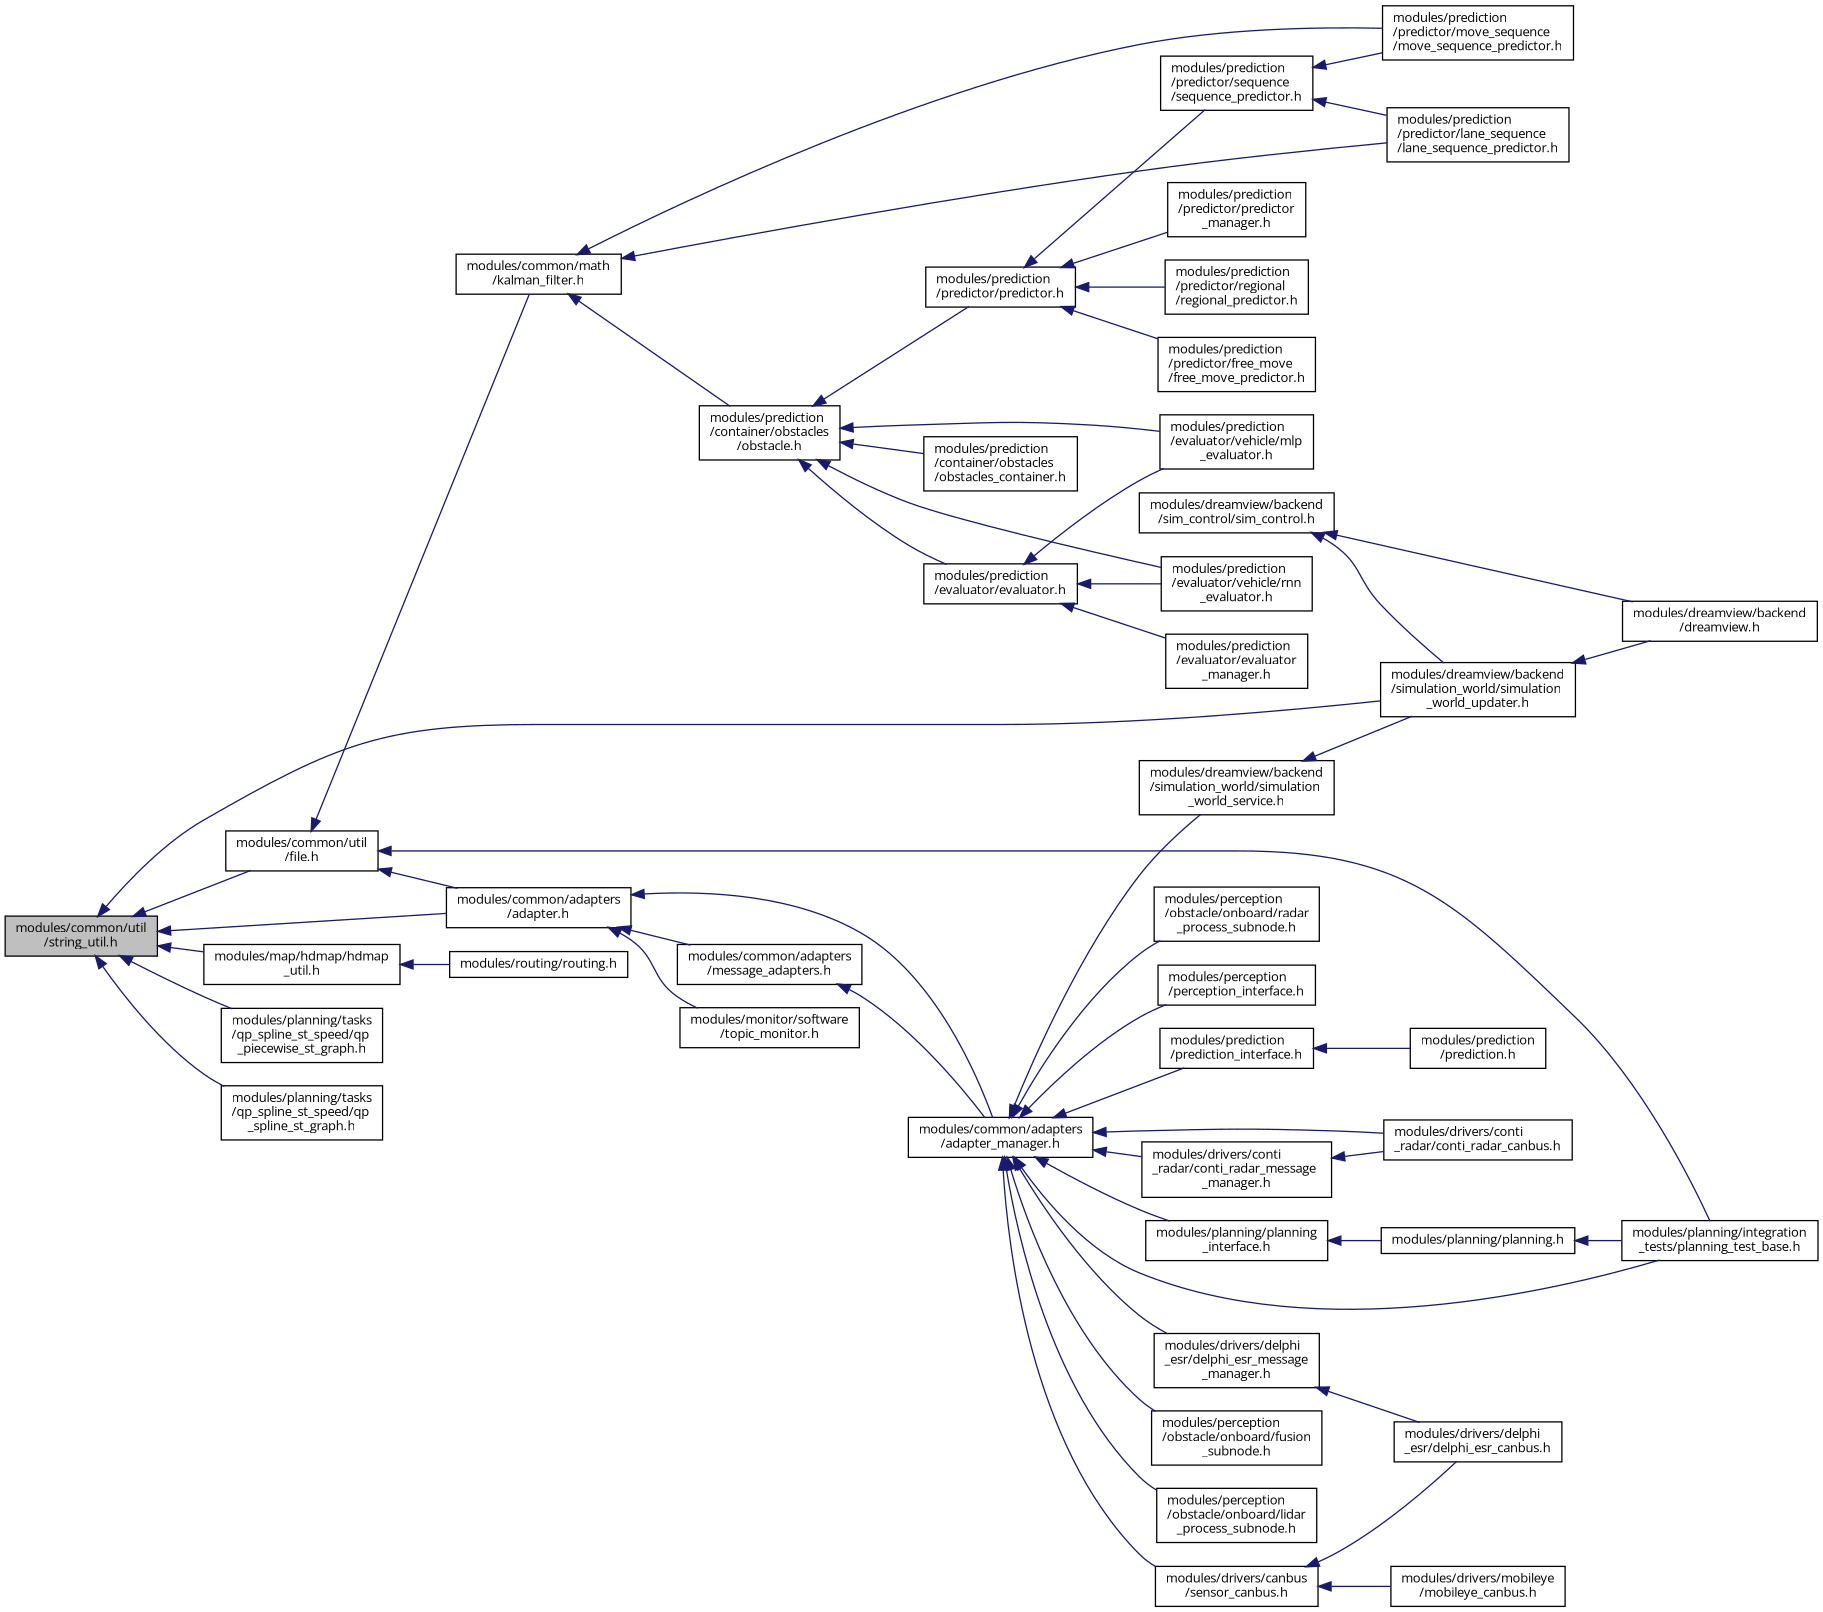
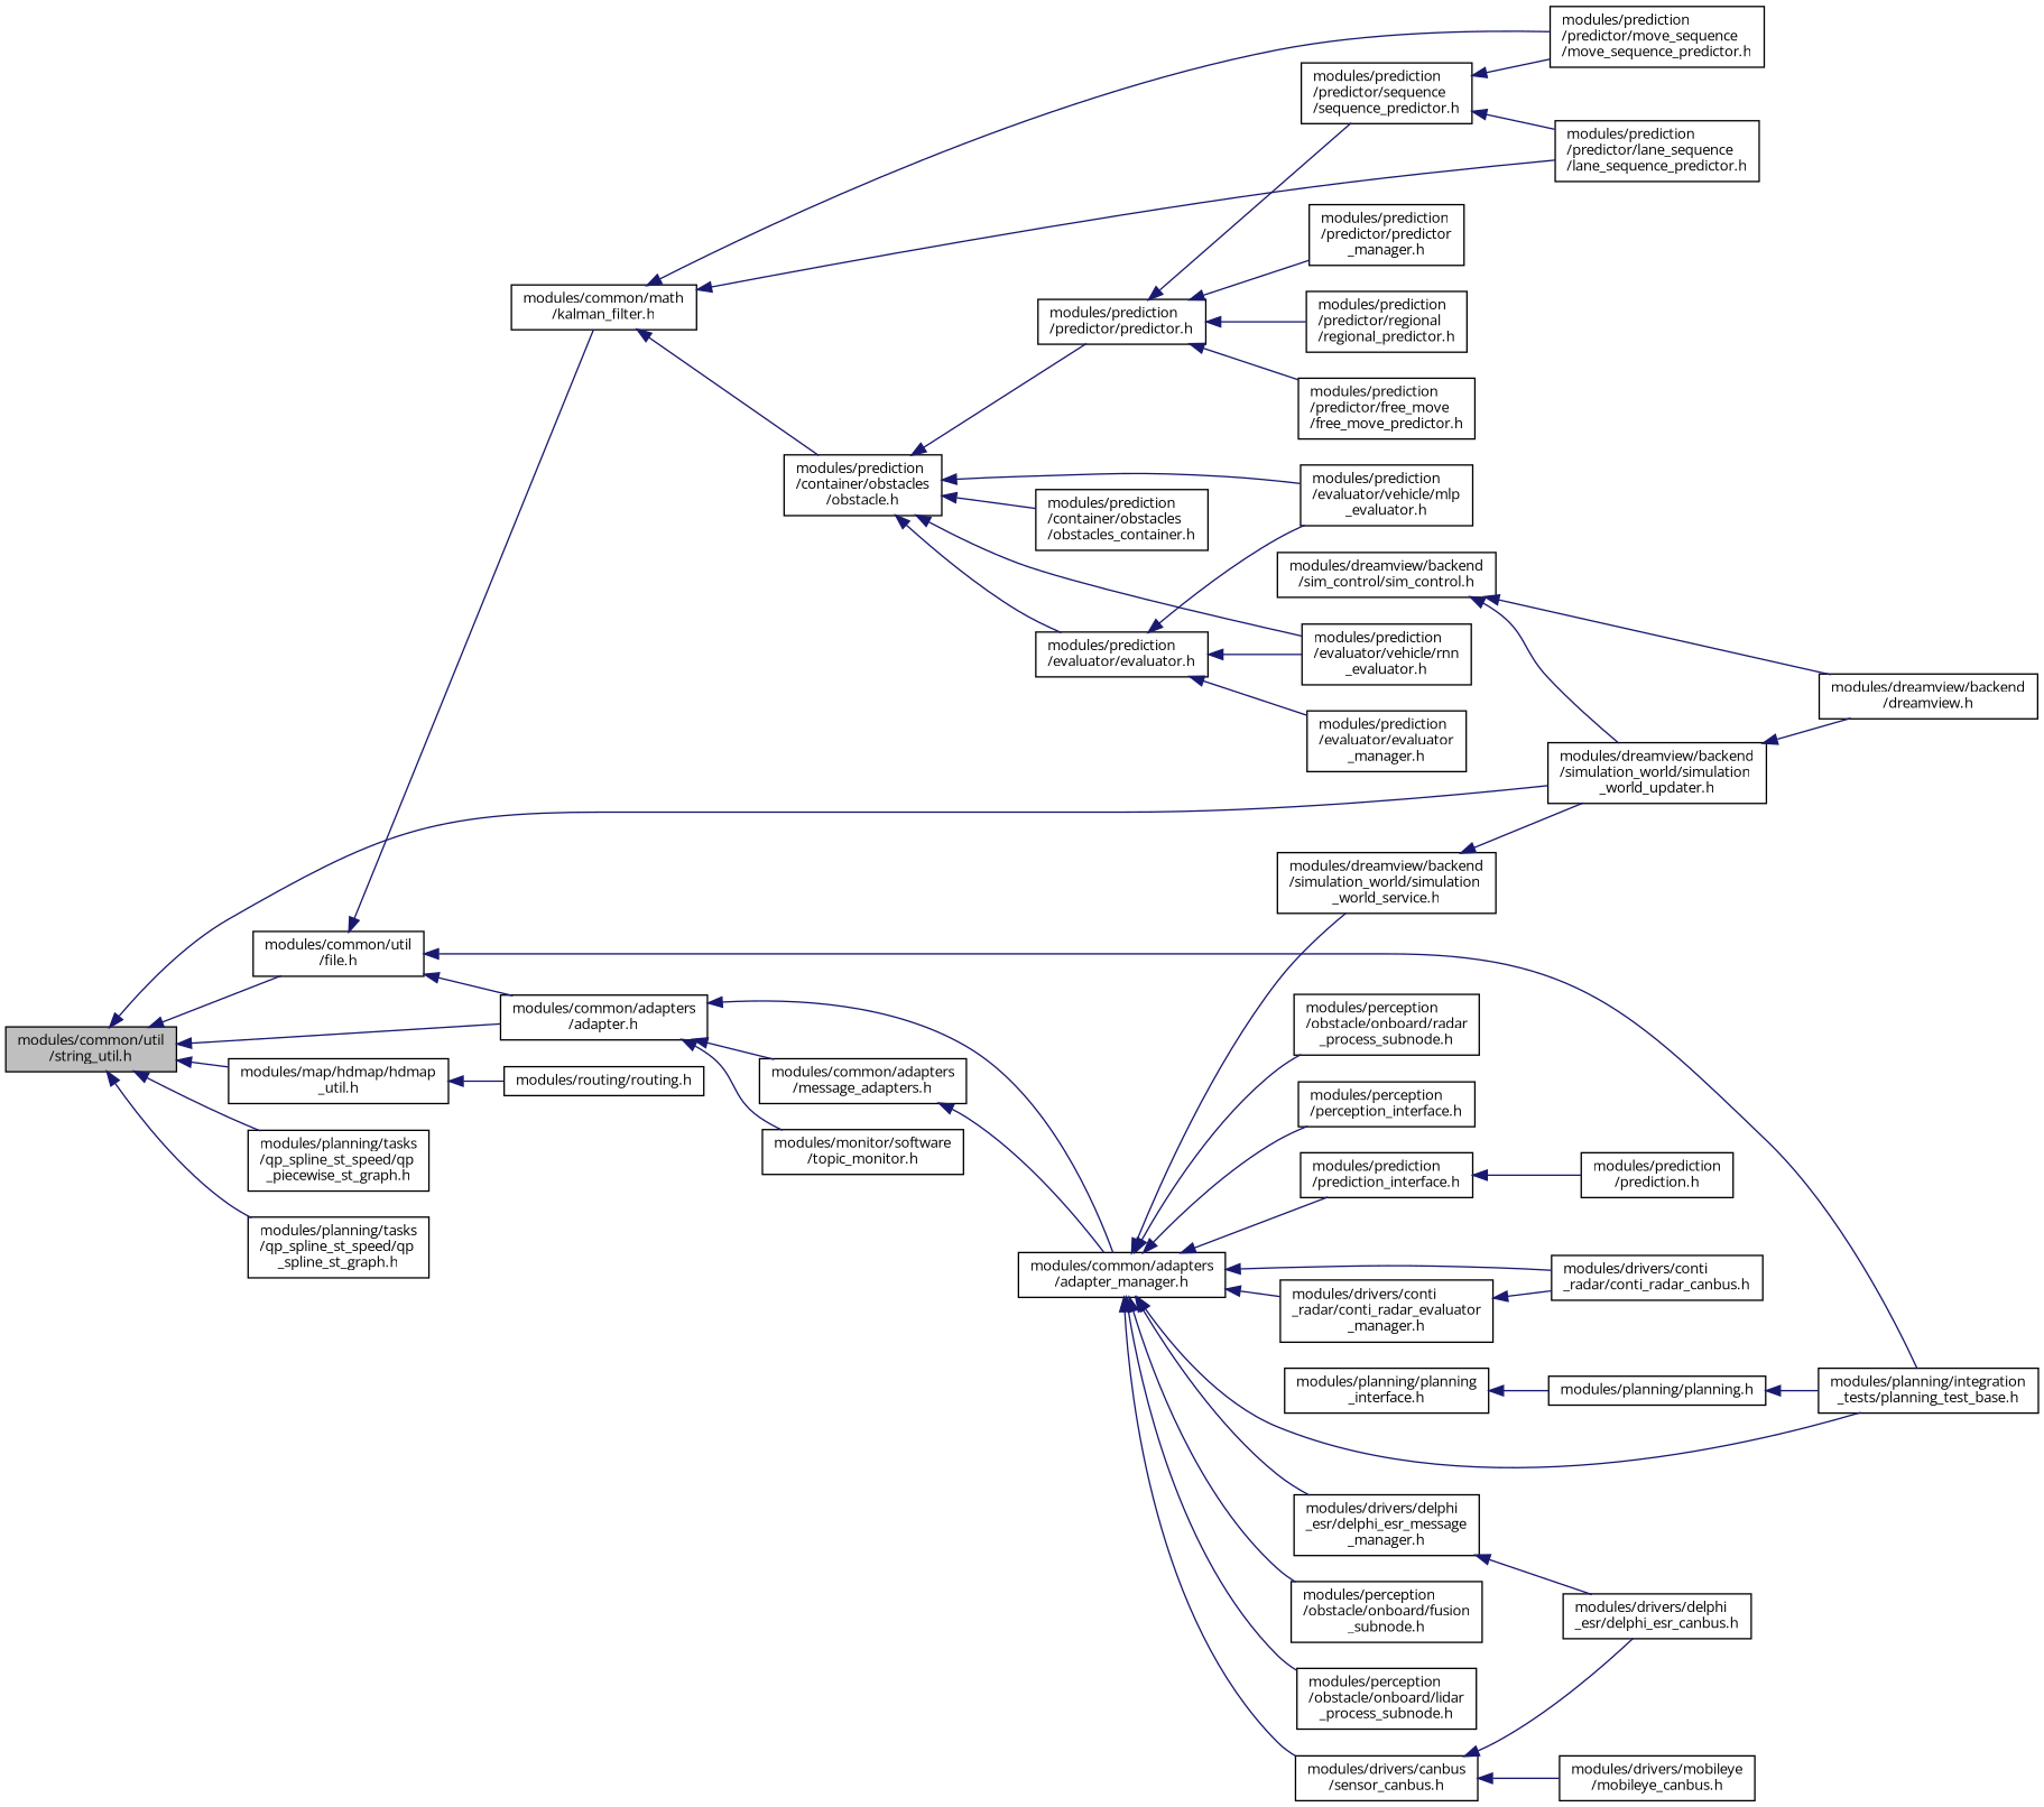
  digraph {
    fontname="Open Sans"
    rankdir=LR
    node [color=black fillcolor=white fontname="Open Sans" fontsize=10 shape=record style=filled]
    edge [color=midnightblue dir=back fontname="Open Sans" fontsize=10 labelfontname=Helvetica labelfontsize=10 style=solid]
    n1 [fillcolor=grey75 fontcolor=black height=0.2 label="modules/common/util\l/string_util.h" width=0.4]
    n2 [height=0.2 label="modules/common/util\l/file.h" width=0.4]
    n3 [height=0.2 label="modules/common/adapters\l/adapter.h" width=0.4]
    n4 [height=0.2 label="modules/dreamview/backend\l/simulation_world/simulation\l_world_updater.h" width=0.4]
    n5 [height=0.2 label="modules/map/hdmap/hdmap\l_util.h" width=0.4]
    n6 [height=0.2 label="modules/planning/tasks\l/qp_spline_st_speed/qp\l_piecewise_st_graph.h" width=0.4]
    n7 [height=0.2 label="modules/planning/tasks\l/qp_spline_st_speed/qp\l_spline_st_graph.h" width=0.4]
    n8 [height=0.2 label="modules/common/math\l/kalman_filter.h" width=0.4]
    n9 [height=0.2 label="modules/planning/integration\l_tests/planning_test_base.h" width=0.4]
    n10 [height=0.2 label="modules/common/adapters\l/adapter_manager.h" width=0.4]
    n11 [height=0.2 label="modules/common/adapters\l/message_adapters.h" width=0.4]
    n12 [height=0.2 label="modules/monitor/software\l/topic_monitor.h" width=0.4]
    n13 [height=0.2 label="modules/dreamview/backend\l/dreamview.h" width=0.4]
    n14 [height=0.2 label="modules/prediction\l/container/obstacles\l/obstacle.h" width=0.4]
    n15 [height=0.2 label="modules/prediction\l/predictor/lane_sequence\l/lane_sequence_predictor.h" width=0.4]
    n16 [height=0.2 label="modules/prediction\l/predictor/move_sequence\l/move_sequence_predictor.h" width=0.4]
    n17 [height=0.2 label="modules/routing/routing.h" width=0.4]
    n18 [height=0.2 label="modules/dreamview/backend\l/simulation_world/simulation\l_world_service.h" width=0.4]
    n19 [height=0.2 label="modules/drivers/canbus\l/sensor_canbus.h" width=0.4]
    n20 [height=0.2 label="modules/drivers/conti\l_radar/conti_radar_canbus.h" width=0.4]
-   n21 [height=0.2 label="modules/drivers/conti\l_radar/conti_radar_message\l_manager.h" width=0.4]
+   n21 [height=0.2 label="modules/drivers/conti\l_radar/conti_radar_evaluator\l_manager.h" width=0.4]
    n22 [height=0.2 label="modules/drivers/delphi\l_esr/delphi_esr_message\l_manager.h" width=0.4]
    n23 [height=0.2 label="modules/perception\l/obstacle/onboard/fusion\l_subnode.h" width=0.4]
    n24 [height=0.2 label="modules/perception\l/obstacle/onboard/lidar\l_process_subnode.h" width=0.4]
    n25 [height=0.2 label="modules/perception\l/obstacle/onboard/radar\l_process_subnode.h" width=0.4]
    n26 [height=0.2 label="modules/perception\l/perception_interface.h" width=0.4]
    n27 [height=0.2 label="modules/planning/planning\l_interface.h" width=0.4]
    n28 [height=0.2 label="modules/prediction\l/prediction_interface.h" width=0.4]
    n29 [height=0.2 label="modules/dreamview/backend\l/sim_control/sim_control.h" width=0.4]
    n30 [height=0.2 label="modules/drivers/delphi\l_esr/delphi_esr_canbus.h" width=0.4]
    n31 [height=0.2 label="modules/drivers/mobileye\l/mobileye_canbus.h" width=0.4]
    n32 [height=0.2 label="modules/planning/planning.h" width=0.4]
    n33 [height=0.2 label="modules/prediction\l/prediction.h" width=0.4]
    n34 [height=0.2 label="modules/prediction\l/container/obstacles\l/obstacles_container.h" width=0.4]
    n35 [height=0.2 label="modules/prediction\l/evaluator/evaluator.h" width=0.4]
    n36 [height=0.2 label="modules/prediction\l/evaluator/vehicle/mlp\l_evaluator.h" width=0.4]
    n37 [height=0.2 label="modules/prediction\l/evaluator/vehicle/rnn\l_evaluator.h" width=0.4]
    n38 [height=0.2 label="modules/prediction\l/predictor/predictor.h" width=0.4]
    n39 [height=0.2 label="modules/prediction\l/evaluator/evaluator\l_manager.h" width=0.4]
    n40 [height=0.2 label="modules/prediction\l/predictor/free_move\l/free_move_predictor.h" width=0.4]
    n41 [height=0.2 label="modules/prediction\l/predictor/sequence\l/sequence_predictor.h" width=0.4]
    n42 [height=0.2 label="modules/prediction\l/predictor/predictor\l_manager.h" width=0.4]
    n43 [height=0.2 label="modules/prediction\l/predictor/regional\l/regional_predictor.h" width=0.4]
    n1 -> n2
    n1 -> n3
    n1 -> n4
    n1 -> n5
    n1 -> n6
    n1 -> n7
    n2 -> n3
    n2 -> n8
    n2 -> n9
    n3 -> n10
    n3 -> n11
    n3 -> n12
    n4 -> n13
    n5 -> n17
    n8 -> n14
    n8 -> n15
    n8 -> n16
    n10 -> n9
    n10 -> n18
    n10 -> n19
    n10 -> n20
    n10 -> n21
    n10 -> n22
    n10 -> n23
    n10 -> n24
    n10 -> n25
    n10 -> n26
-   n10 -> n27
    n10 -> n28
    n11 -> n10
    n14 -> n34
    n14 -> n35
    n14 -> n36
    n14 -> n37
    n14 -> n38
    n18 -> n4
    n19 -> n30
    n19 -> n31
    n21 -> n20
    n22 -> n30
    n27 -> n32
    n28 -> n33
    n29 -> n4
    n29 -> n13
    n32 -> n9
    n35 -> n36
    n35 -> n37
    n35 -> n39
    n38 -> n40
    n38 -> n41
    n38 -> n42
    n38 -> n43
    n41 -> n15
    n41 -> n16
  }
